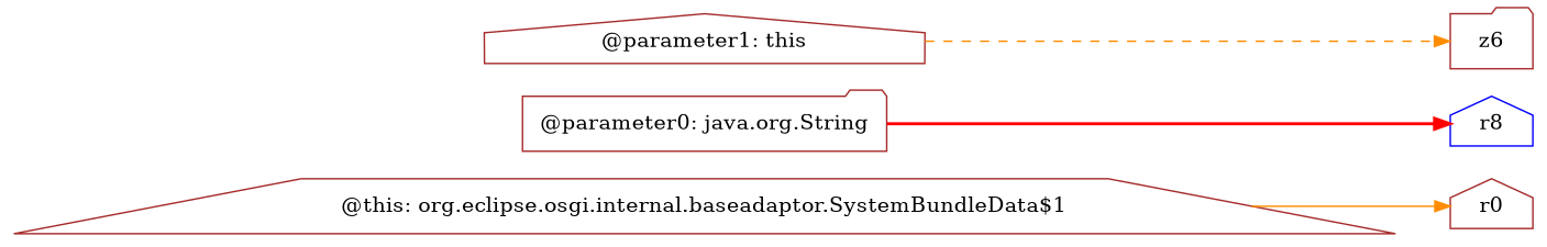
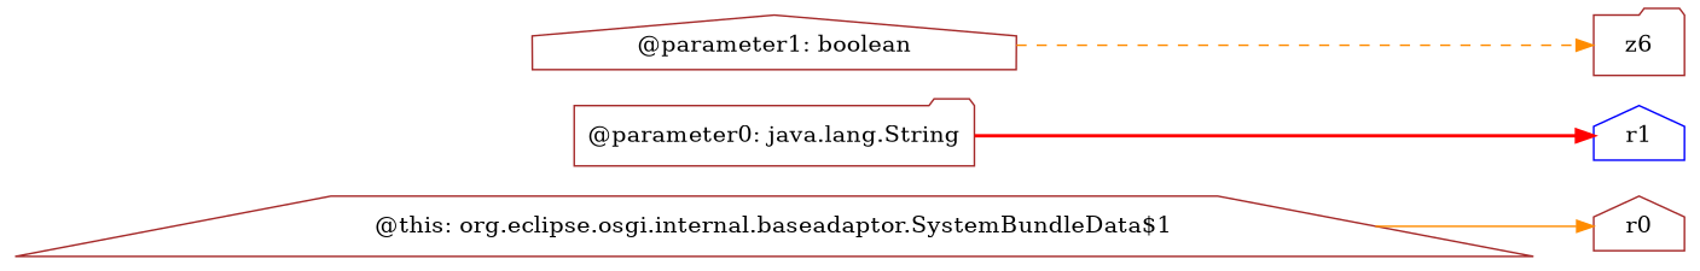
  digraph {
    rankdir=LR
    node [color=brown shape=house]
    edge [color=darkorange]
    n1 [label="@this: org.eclipse.osgi.internal.baseadaptor.SystemBundleData$1" shape=trapezium]
    n2 [label=r0]
-   n3 [label="@parameter0: java.org.String" shape=folder]
-   n4 [color=blue label=r8]
-   n5 [label="@parameter1: this"]
+   n3 [label="@parameter0: java.lang.String" shape=folder]
+   n4 [color=blue label=r1]
+   n5 [label="@parameter1: boolean"]
    n6 [label=z6 shape=folder]
    n1 -> n2 [style=solid]
    n3 -> n4 [color=red style=bold]
    n5 -> n6 [style=dashed]
  }
